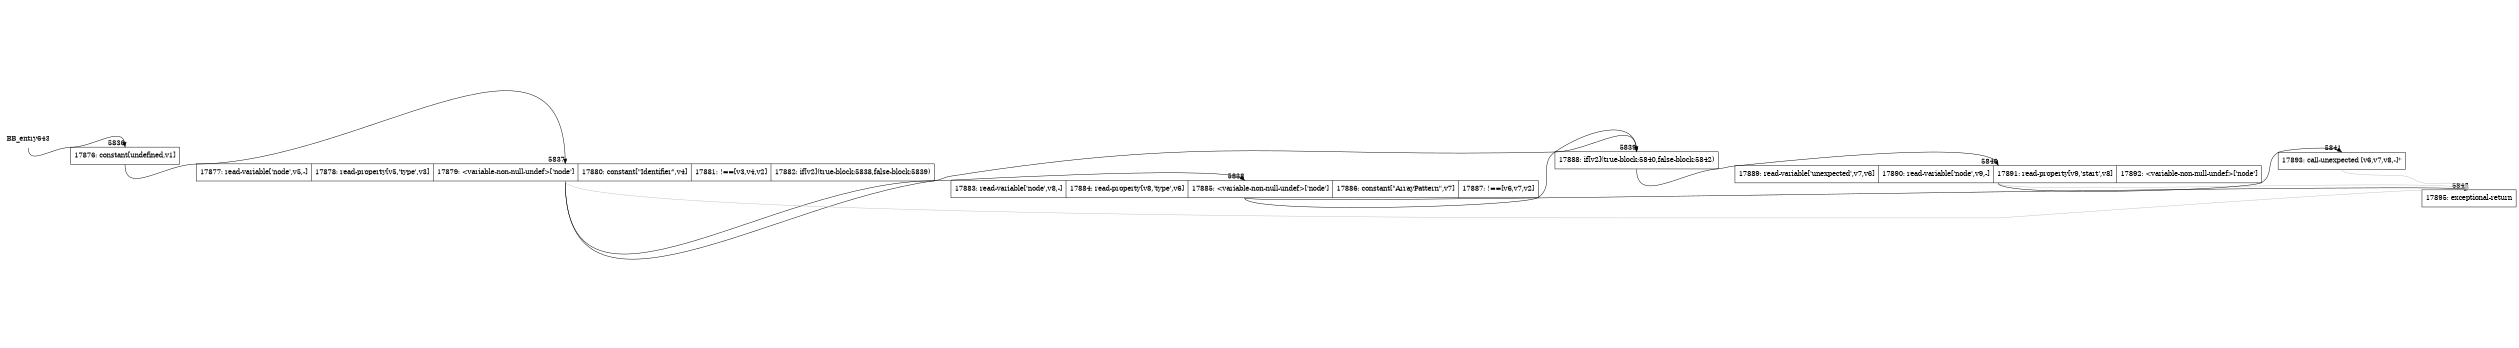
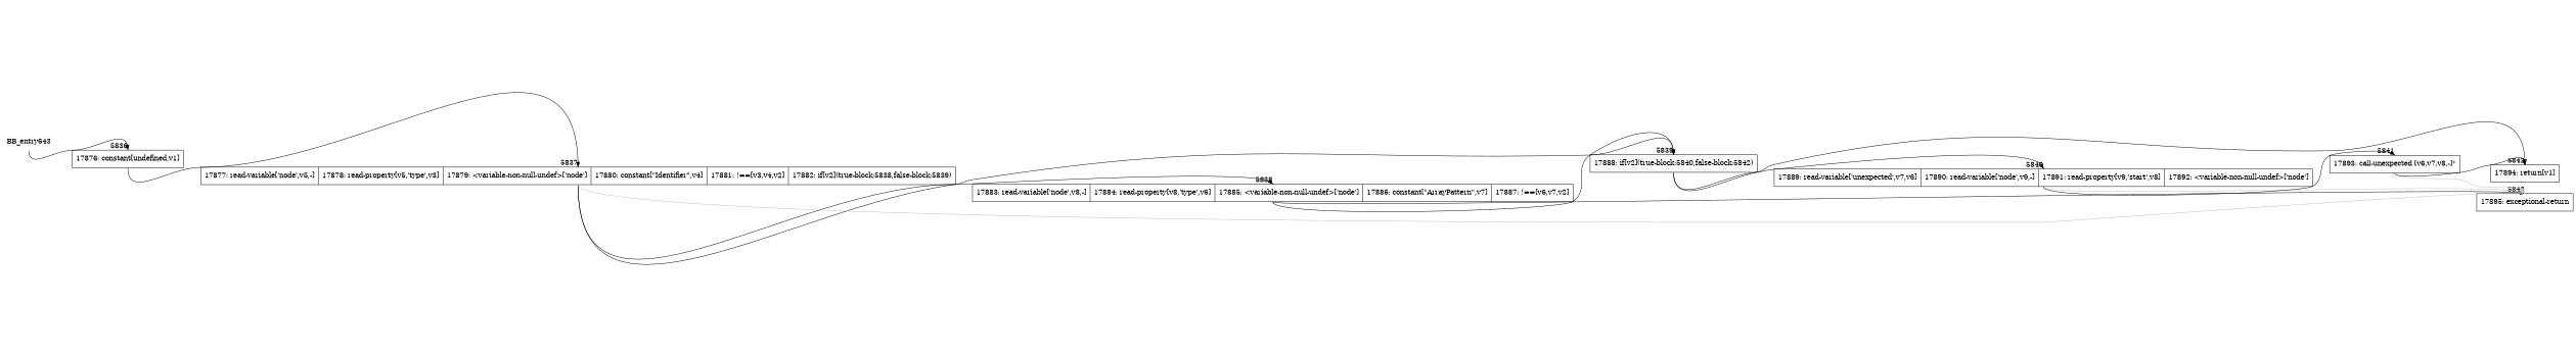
  digraph {
    rankdir=LR
    node [shape=record]
    edge [headport=n tailport=s]
    n1 [label=BB_entry643 shape=none]
    n2 [label="{17876: constant[undefined,v1]}"]
    n3 [label="{17877: read-variable['node',v5,-]|17878: read-property[v5,'type',v3]|17879: \<variable-non-null-undef\>['node']|17880: constant[\"Identifier\",v4]|17881: !==[v3,v4,v2]|17882: if[v2](true-block:5838,false-block:5839)}"]
    n4 [label="{17888: if[v2](true-block:5840,false-block:5842)}"]
    n5 [label="{17883: read-variable['node',v8,-]|17884: read-property[v8,'type',v6]|17885: \<variable-non-null-undef\>['node']|17886: constant[\"ArrayPattern\",v7]|17887: !==[v6,v7,v2]}"]
    n6 [label="{17895: exceptional-return}"]
    n7 [label="{17889: read-variable['unexpected',v7,v6]|17890: read-variable['node',v9,-]|17891: read-property[v9,'start',v8]|17892: \<variable-non-null-undef\>['node']}"]
+   n8 [label="{17894: return[v1]}"]
    n9 [label="{17893: call-unexpected [v6,v7,v8,-]*}"]
    n1 -> n2 [headlabel="    5836"]
    n2 -> n3 [headlabel="      5837"]
    n3 -> n4 [headlabel="      5839"]
    n3 -> n5 [headlabel="      5838"]
    n3 -> n6 [color=gray headlabel="      5843"]
    n4 -> n7 [headlabel="      5840"]
+   n4 -> n8 [headlabel="      5842"]
    n5 -> n4
    n5 -> n6 [color=black]
    n7 -> n6 [color=gray]
    n7 -> n9 [headlabel="      5841"]
    n9 -> n6 [color=gray]
+   n9 -> n8
  }
